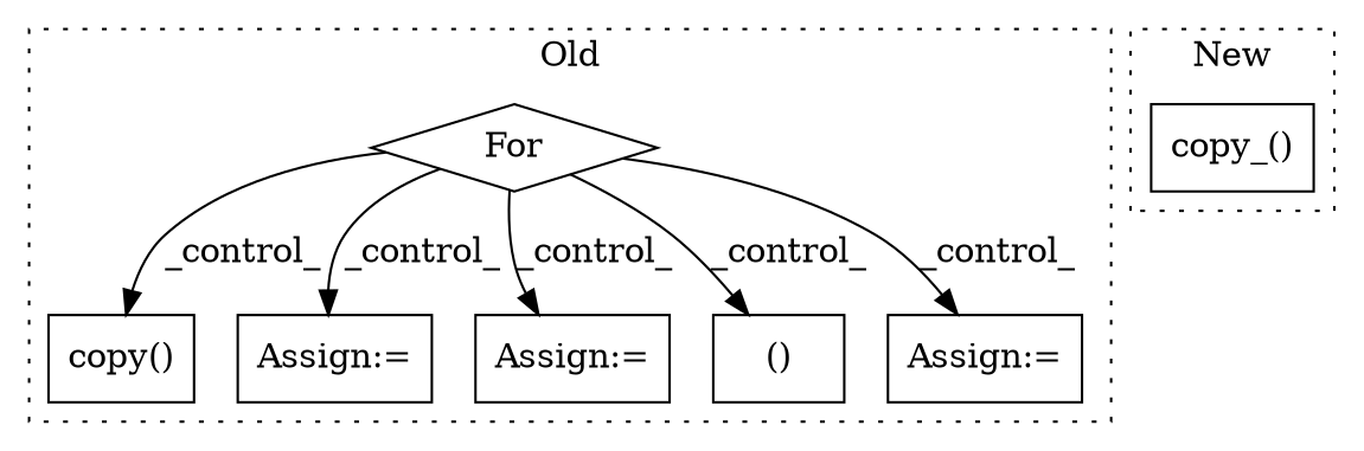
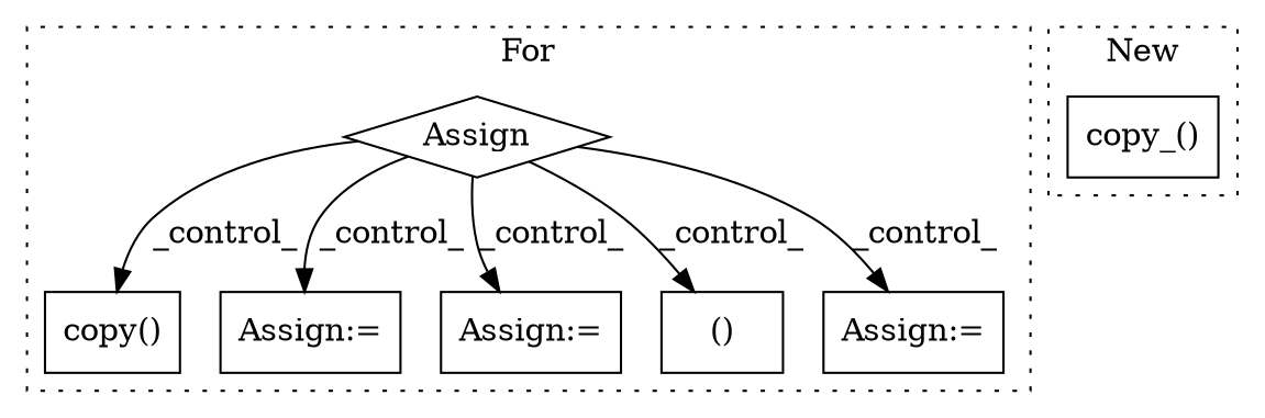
  digraph {
    node [a=68 l=3 s=5260 shape=box]
    n1 [a=75 l="32,1" label="copy()" s="5370,5429"]
    n2 [label="Assign:=" s=5549]
    n3 [l=20 label="Assign:="]
-   n4 [a=107 l="4,14" label=For s="5201,5238" shape=diamond]
+   n4 [a=107 l="4,14" label=Assign s="5201,5238" shape=diamond]
    n5 [a=54 l=17 label="()"]
    n6 [label="Assign:=" s=5481]
    n7 [a=75 l="51,1" label="copy_()" s="5635,5690"]
    subgraph cluster_1 {
-     label=Old
+     label=For
      style=dotted
      n1
      n2
      n3
      n4
      n5
      n6
    }
    subgraph cluster_2 {
      label=New
      style=dotted
      n7
    }
    n4 -> n1 [label=_control_]
    n4 -> n2 [label=_control_]
    n4 -> n3 [label=_control_]
    n4 -> n5 [label=_control_]
    n4 -> n6 [label=_control_]
  }
